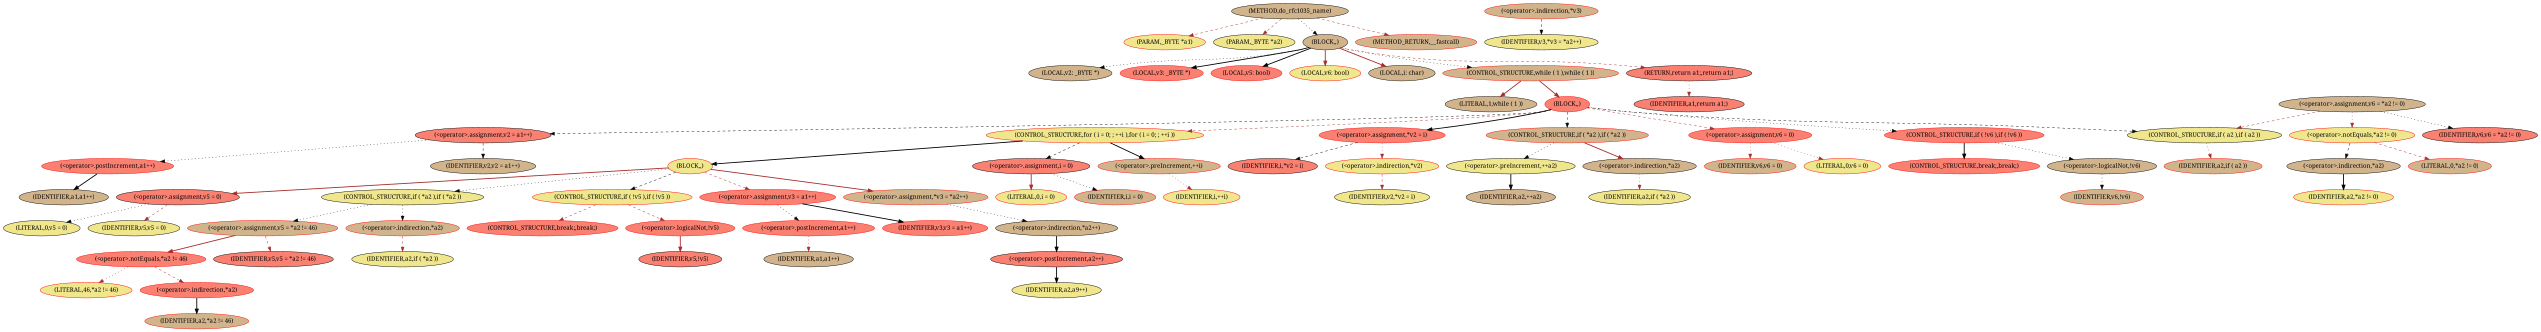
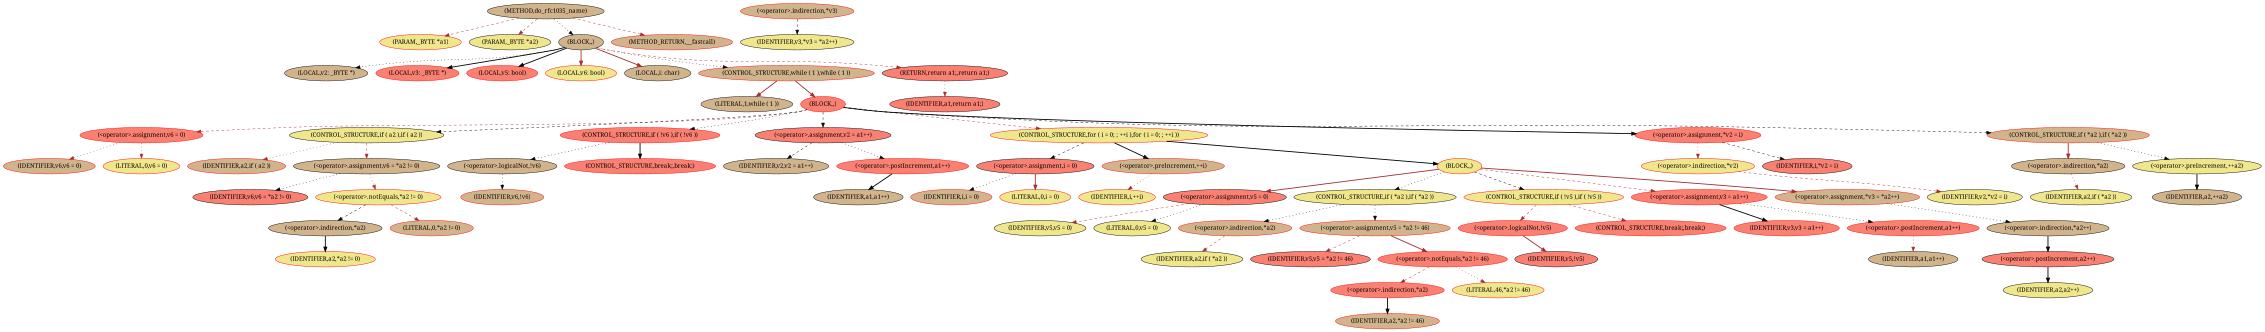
  digraph {
    fontname="Noto Serif"
    node [color=red fillcolor=tan fontname="Noto Serif" style=filled]
    edge [color=black fontname="Noto Serif" style=dotted]
    n1 [color=black label="(METHOD,do_rfc1035_name)"]
    n2 [fillcolor=khaki label="(PARAM,_BYTE *a1)"]
    n3 [color=black fillcolor=khaki label="(PARAM,_BYTE *a2)"]
    n4 [color=black label="(BLOCK,,)"]
    n5 [label="(METHOD_RETURN,__fastcall)"]
    n6 [color=black label="(LOCAL,v2: _BYTE *)"]
    n7 [fillcolor=salmon label="(LOCAL,v3: _BYTE *)"]
    n8 [fillcolor=salmon label="(LOCAL,v5: bool)"]
    n9 [fillcolor=khaki label="(LOCAL,v6: bool)"]
    n10 [color=black label="(LOCAL,i: char)"]
    n11 [label="(CONTROL_STRUCTURE,while ( 1 ),while ( 1 ))"]
    n12 [color=black fillcolor=salmon label="(RETURN,return a1;,return a1;)"]
    n13 [color=black label="(LITERAL,1,while ( 1 ))"]
    n14 [fillcolor=salmon label="(BLOCK,,)"]
    n15 [color=black fillcolor=salmon label="(IDENTIFIER,a1,return a1;)"]
    n16 [fillcolor=salmon label="(<operator>.assignment,v6 = 0)"]
    n17 [color=black fillcolor=khaki label="(CONTROL_STRUCTURE,if ( a2 ),if ( a2 ))"]
    n18 [fillcolor=salmon label="(CONTROL_STRUCTURE,if ( !v6 ),if ( !v6 ))"]
    n19 [color=black fillcolor=salmon label="(<operator>.assignment,v2 = a1++)"]
    n20 [fillcolor=khaki label="(CONTROL_STRUCTURE,for ( i = 0; ; ++i ),for ( i = 0; ; ++i ))"]
    n21 [fillcolor=salmon label="(<operator>.assignment,*v2 = i)"]
    n22 [label="(CONTROL_STRUCTURE,if ( *a2 ),if ( *a2 ))"]
    n23 [label="(IDENTIFIER,v6,v6 = 0)"]
    n24 [fillcolor=khaki label="(LITERAL,0,v6 = 0)"]
    n25 [label="(IDENTIFIER,a2,if ( a2 ))"]
    n26 [color=black label="(<operator>.assignment,v6 = *a2 != 0)"]
    n27 [color=black label="(<operator>.logicalNot,!v6)"]
    n28 [fillcolor=salmon label="(CONTROL_STRUCTURE,break;,break;)"]
    n29 [color=black label="(IDENTIFIER,v2,v2 = a1++)"]
    n30 [fillcolor=salmon label="(<operator>.postIncrement,a1++)"]
    n31 [color=black fillcolor=salmon label="(<operator>.assignment,i = 0)"]
    n32 [label="(<operator>.preIncrement,++i)"]
    n33 [fillcolor=khaki label="(BLOCK,,)"]
    n34 [fillcolor=khaki label="(<operator>.indirection,*v2)"]
    n35 [color=black fillcolor=salmon label="(IDENTIFIER,i,*v2 = i)"]
    n36 [color=black label="(<operator>.indirection,*a2)"]
    n37 [color=black fillcolor=khaki label="(<operator>.preIncrement,++a2)"]
    n38 [color=black fillcolor=salmon label="(IDENTIFIER,v6,v6 = *a2 != 0)"]
    n39 [fillcolor=khaki label="(<operator>.notEquals,*a2 != 0)"]
    n40 [color=black label="(<operator>.indirection,*a2)"]
    n41 [label="(LITERAL,0,*a2 != 0)"]
    n42 [fillcolor=khaki label="(IDENTIFIER,a2,*a2 != 0)"]
    n43 [label="(IDENTIFIER,v6,!v6)"]
    n44 [color=black label="(IDENTIFIER,a1,a1++)"]
    n45 [label="(IDENTIFIER,i,i = 0)"]
    n46 [fillcolor=khaki label="(LITERAL,0,i = 0)"]
    n47 [fillcolor=khaki label="(IDENTIFIER,i,++i)"]
    n48 [color=black fillcolor=salmon label="(<operator>.assignment,v5 = 0)"]
    n49 [color=black fillcolor=khaki label="(CONTROL_STRUCTURE,if ( *a2 ),if ( *a2 ))"]
    n50 [fillcolor=khaki label="(CONTROL_STRUCTURE,if ( !v5 ),if ( !v5 ))"]
    n51 [fillcolor=salmon label="(<operator>.assignment,v3 = a1++)"]
    n52 [label="(<operator>.assignment,*v3 = *a2++)"]
    n53 [color=black fillcolor=khaki label="(IDENTIFIER,v5,v5 = 0)"]
    n54 [color=black fillcolor=khaki label="(LITERAL,0,v5 = 0)"]
    n55 [label="(<operator>.indirection,*a2)"]
    n56 [label="(<operator>.assignment,v5 = *a2 != 46)"]
    n57 [fillcolor=salmon label="(<operator>.logicalNot,!v5)"]
    n58 [fillcolor=salmon label="(CONTROL_STRUCTURE,break;,break;)"]
    n59 [fillcolor=salmon label="(IDENTIFIER,v3,v3 = a1++)"]
    n60 [fillcolor=salmon label="(<operator>.postIncrement,a1++)"]
    n61 [color=black label="(<operator>.indirection,*a2++)"]
    n62 [color=black fillcolor=khaki label="(IDENTIFIER,a2,if ( *a2 ))"]
    n63 [color=black fillcolor=salmon label="(IDENTIFIER,v5,v5 = *a2 != 46)"]
    n64 [fillcolor=salmon label="(<operator>.notEquals,*a2 != 46)"]
    n65 [fillcolor=salmon label="(<operator>.indirection,*a2)"]
    n66 [fillcolor=khaki label="(LITERAL,46,*a2 != 46)"]
    n67 [label="(IDENTIFIER,a2,*a2 != 46)"]
    n68 [color=black fillcolor=salmon label="(IDENTIFIER,v5,!v5)"]
    n69 [color=black label="(IDENTIFIER,a1,a1++)"]
    n70 [label="(<operator>.indirection,*v3)"]
    n71 [color=black fillcolor=khaki label="(IDENTIFIER,v3,*v3 = *a2++)"]
    n72 [color=black fillcolor=salmon label="(<operator>.postIncrement,a2++)"]
-   n73 [color=black fillcolor=khaki label="(IDENTIFIER,a2,a9++)"]
+   n73 [color=black fillcolor=khaki label="(IDENTIFIER,a2,a2++)"]
    n74 [color=black fillcolor=khaki label="(IDENTIFIER,v2,*v2 = i)"]
    n75 [color=black fillcolor=khaki label="(IDENTIFIER,a2,if ( *a2 ))"]
    n76 [color=black label="(IDENTIFIER,a2,++a2)"]
    n1 -> n2 [color=brown style=dashed]
    n1 -> n3 [color=brown style=dashed]
    n1 -> n4
    n1 -> n5 [color=brown style=dashed]
    n4 -> n6
    n4 -> n7 [style=bold]
    n4 -> n8 [style=bold]
    n4 -> n9 [color=brown style=bold]
    n4 -> n10 [color=brown style=bold]
    n4 -> n11
    n4 -> n12 [color=brown style=dashed]
    n11 -> n13 [color=brown style=bold]
    n11 -> n14 [color=brown style=bold]
    n12 -> n15 [color=brown]
    n14 -> n16 [color=brown style=dashed]
    n14 -> n17 [style=dashed]
    n14 -> n18
    n14 -> n19 [style=dashed]
    n14 -> n20 [color=brown style=dashed]
    n14 -> n21 [style=bold]
    n14 -> n22 [style=dashed]
    n16 -> n23 [color=brown]
    n16 -> n24 [color=brown]
    n17 -> n25 [color=brown]
-   n26 -> n17 [color=brown style=dashed]
+   n17 -> n26 [color=brown style=dashed]
    n18 -> n27
    n18 -> n28 [style=bold]
    n19 -> n29 [style=dashed]
    n19 -> n30
    n20 -> n31 [style=dashed]
    n20 -> n32 [style=bold]
    n20 -> n33 [style=bold]
    n21 -> n34 [color=brown]
    n21 -> n35 [style=dashed]
    n22 -> n36 [color=brown style=bold]
    n22 -> n37
    n26 -> n38
    n26 -> n39 [color=brown]
    n27 -> n43
    n30 -> n44 [style=bold]
    n31 -> n45
    n31 -> n46 [color=brown style=bold]
    n32 -> n47 [color=brown]
    n33 -> n48 [color=brown style=bold]
    n33 -> n49
    n33 -> n50 [style=dashed]
    n33 -> n51 [color=brown style=dashed]
    n33 -> n52 [color=brown style=bold]
    n34 -> n74 [color=brown style=dashed]
    n36 -> n75 [color=brown]
    n37 -> n76 [style=bold]
    n39 -> n40 [style=dashed]
    n39 -> n41 [color=brown style=dashed]
    n40 -> n42 [style=bold]
    n48 -> n53 [color=brown style=dashed]
    n48 -> n54
    n49 -> n55
    n49 -> n56
    n50 -> n57 [color=brown style=dashed]
    n50 -> n58 [color=brown style=dashed]
    n51 -> n59 [style=bold]
    n51 -> n60
    n52 -> n61
    n55 -> n62 [color=brown style=dashed]
    n56 -> n63 [color=brown style=dashed]
    n56 -> n64 [color=brown style=bold]
    n57 -> n68 [color=brown style=bold]
    n60 -> n69 [color=brown]
    n61 -> n72 [style=bold]
    n64 -> n65 [color=brown style=dashed]
    n64 -> n66 [color=brown]
    n65 -> n67 [style=bold]
    n70 -> n71 [style=dashed]
    n72 -> n73 [style=bold]
  }
